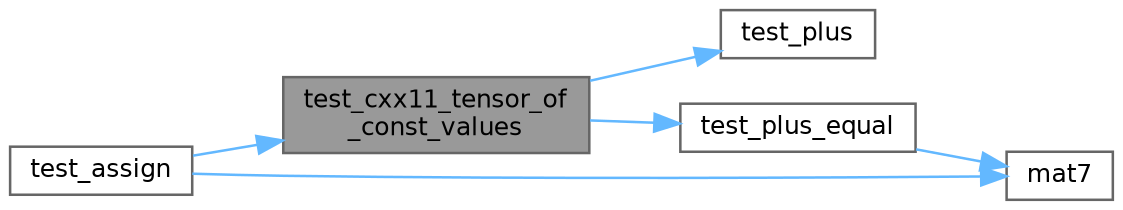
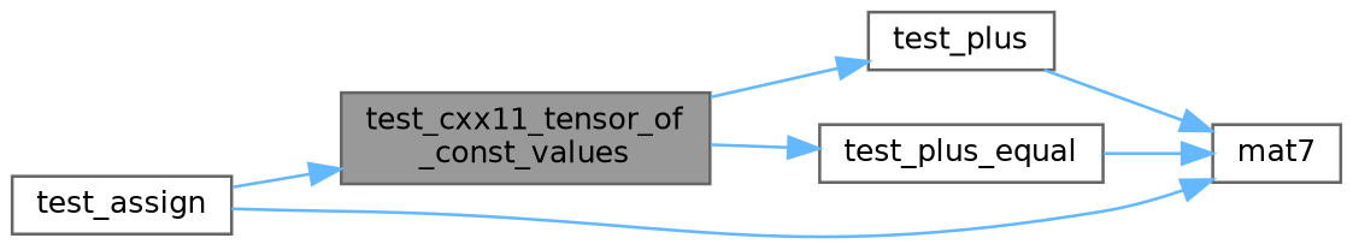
  digraph {
    rankdir=LR
    node [color=grey40 fillcolor=white fontname=Helvetica fontsize=10 shape=box style=filled]
    edge [color=steelblue1 fontname=Helvetica fontsize=10 labelfontname=Helvetica labelfontsize=10 style=solid]
    n1 [color=gray40 fillcolor=grey60 fontcolor=black height=0.2 label="test_cxx11_tensor_of\l_const_values" width=0.4]
    n2 [height=0.2 label=test_plus width=0.4]
    n3 [height=0.2 label=test_plus_equal width=0.4]
    n4 [height=0.2 label=test_assign width=0.4]
    n5 [height=0.2 label=mat7 width=0.4]
    n1 -> n2
    n1 -> n3
+   n2 -> n5
    n3 -> n5
    n4 -> n1
    n4 -> n5
  }
